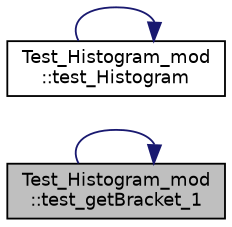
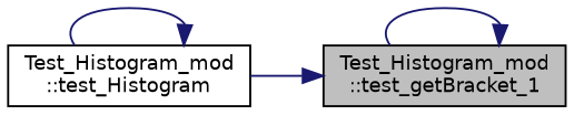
  digraph {
    rankdir=RL
    node [color=black fontname=Helvetica fontsize=10 shape=record style=filled]
    edge [color=midnightblue dir=back fontname=Helvetica fontsize=10 labelfontname=Helvetica labelfontsize=10 style=solid]
    n1 [fillcolor=grey75 fontcolor=black height=0.2 label="Test_Histogram_mod\l::test_getBracket_1" width=0.4]
    n2 [fillcolor=white height=0.2 label="Test_Histogram_mod\l::test_Histogram" width=0.4]
    n1 -> n1
+   n1 -> n2
    n2 -> n2
  }
